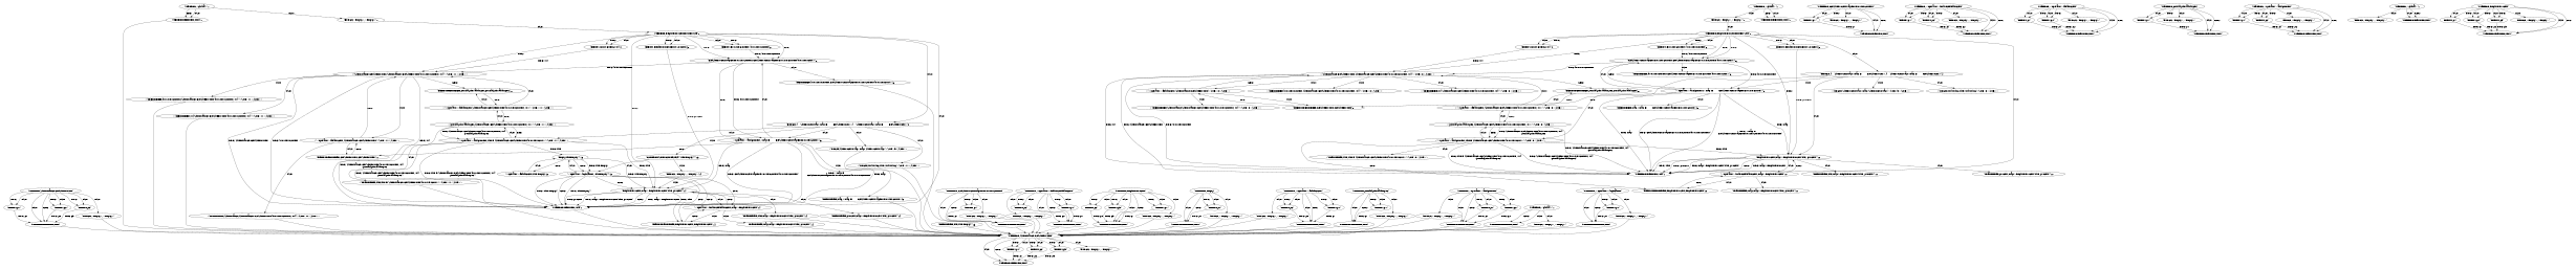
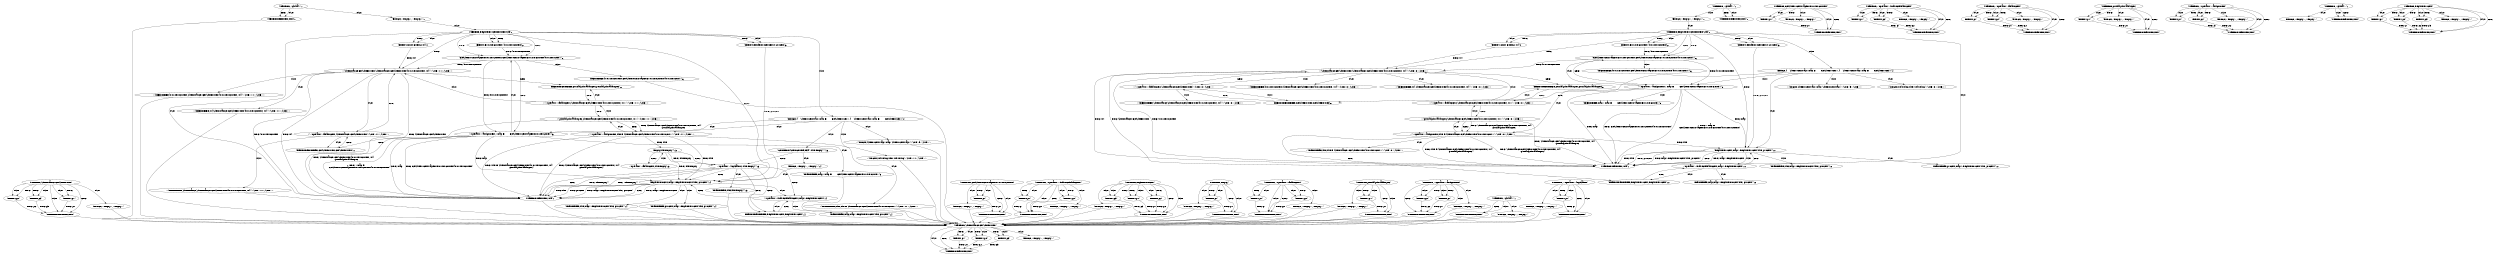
  digraph {
    n1 [label=<(METHOD,SiteInstance.GetSiteForURL)>]
    n2 [label=<(PARAM,p1)>]
    n3 [label=<(PARAM,p2)>]
    n4 [label=<(PARAM,p3)>]
    n5 [label=<(BLOCK,&lt;empty&gt;,&lt;empty&gt;)>]
    n6 [label=<(METHOD_RETURN,ANY)>]
    n7 [label=<(METHOD,&lt;global&gt;)<SUB>1</SUB>>]
    n8 [label=<(BLOCK,&lt;empty&gt;,&lt;empty&gt;)<SUB>1</SUB>>]
    n9 [label=<(METHOD_RETURN,ANY)<SUB>1</SUB>>]
    n10 [label=<(METHOD,RegisterProcessHostForSite)<SUB>1</SUB>>]
    n11 [label=<(PARAM,BrowserContext* browser_context)<SUB>2</SUB>>]
    n12 [label=<(PARAM,RenderProcessHost* process)<SUB>3</SUB>>]
    n13 [label=<(PARAM,const GURL&amp; url)<SUB>4</SUB>>]
    n14 [label=<(BLOCK,{    SiteProcessMap* map =        GetSiteProces...,{    SiteProcessMap* map =        GetSiteProces...)<SUB>4</SUB>>]
    n15 [label=<(GetSiteProcessMapForBrowserContext,GetSiteProcessMapForBrowserContext(browser_cont...)<SUB>6</SUB>>]
    n16 [label="<(SiteInstance.GetSiteForURL,SiteInstance::GetSiteForURL(browser_context, url))<SUB>8</SUB>>"]
    n17 [label=<(RegisterProcess,map-&gt;RegisterProcess(site, process))<SUB>10</SUB>>]
    n18 [label=<(METHOD_RETURN,void)<SUB>1</SUB>>]
    n19 [label="<(LOCAL,SiteProcessMap* map: SiteProcessMap*)<SUB>5</SUB>>"]
    n20 [label=<(&lt;operator&gt;.assignment,* map =        GetSiteProcessMapForBrowserConte...)<SUB>5</SUB>>]
    n21 [label="<(LOCAL,std.string site: std.string)<SUB>8</SUB>>"]
    n22 [label="<(&lt;operator&gt;.assignment,site = SiteInstance::GetSiteForURL(browser_cont...)<SUB>8</SUB>>"]
    n23 [label=<(IDENTIFIER,browser_context,GetSiteProcessMapForBrowserContext(browser_cont...)<SUB>6</SUB>>]
    n24 [label=<(FIELD_IDENTIFIER,possibly_invalid_spec,possibly_invalid_spec)<SUB>8</SUB>>]
    n25 [label="<(&lt;operator&gt;.fieldAccess,SiteInstance::GetSiteForURL)<SUB>8</SUB>>"]
    n26 [label="<(IDENTIFIER,browser_context,SiteInstance::GetSiteForURL(browser_context, url))<SUB>8</SUB>>"]
    n27 [label="<(IDENTIFIER,url,SiteInstance::GetSiteForURL(browser_context, url))<SUB>8</SUB>>"]
    n28 [label=<(&lt;operator&gt;.indirectFieldAccess,map-&gt;RegisterProcess)<SUB>10</SUB>>]
    n29 [label=<(IDENTIFIER,site,map-&gt;RegisterProcess(site, process))<SUB>10</SUB>>]
    n30 [label=<(IDENTIFIER,process,map-&gt;RegisterProcess(site, process))<SUB>10</SUB>>]
    n31 [label=<(IDENTIFIER,map,* map =        GetSiteProcessMapForBrowserConte...)<SUB>5</SUB>>]
    n32 [label=<(FIELD_IDENTIFIER,GetSiteForURL,GetSiteForURL)<SUB>8</SUB>>]
    n33 [label="<(IDENTIFIER,site,site = SiteInstance::GetSiteForURL(browser_cont...)<SUB>8</SUB>>"]
    n34 [label="<(possibly_invalid_spec,SiteInstance::GetSiteForURL(browser_context, ur...)<SUB>8</SUB>>"]
    n35 [label=<(FIELD_IDENTIFIER,RegisterProcess,RegisterProcess)<SUB>10</SUB>>]
    n36 [label="<(&lt;operator&gt;.fieldAccess,SiteInstance::GetSiteForURL(browser_context, ur...)<SUB>8</SUB>>"]
    n37 [label="<(IDENTIFIER,SiteInstance,SiteInstance::GetSiteForURL(browser_context, url))<SUB>8</SUB>>"]
    n38 [label=<(IDENTIFIER,map,map-&gt;RegisterProcess(site, process))<SUB>10</SUB>>]
    n39 [label=<(METHOD,GetSiteProcessMapForBrowserContext)>]
    n40 [label=<(PARAM,p1)>]
    n41 [label=<(BLOCK,&lt;empty&gt;,&lt;empty&gt;)>]
    n42 [label=<(METHOD_RETURN,ANY)>]
    n43 [label=<(METHOD,&lt;operator&gt;.indirectFieldAccess)>]
    n44 [label=<(PARAM,p1)>]
    n45 [label=<(PARAM,p2)>]
    n46 [label=<(BLOCK,&lt;empty&gt;,&lt;empty&gt;)>]
    n47 [label=<(METHOD_RETURN,ANY)>]
    n48 [label=<(METHOD,&lt;operator&gt;.fieldAccess)>]
    n49 [label=<(PARAM,p1)>]
    n50 [label=<(PARAM,p2)>]
    n51 [label=<(BLOCK,&lt;empty&gt;,&lt;empty&gt;)>]
    n52 [label=<(METHOD_RETURN,ANY)>]
    n53 [label=<(METHOD,possibly_invalid_spec)>]
    n54 [label=<(PARAM,p1)>]
    n55 [label=<(BLOCK,&lt;empty&gt;,&lt;empty&gt;)>]
    n56 [label=<(METHOD_RETURN,ANY)>]
    n57 [label=<(METHOD,&lt;operator&gt;.assignment)>]
    n58 [label=<(PARAM,p1)>]
    n59 [label=<(PARAM,p2)>]
    n60 [label=<(BLOCK,&lt;empty&gt;,&lt;empty&gt;)>]
    n61 [label=<(METHOD_RETURN,ANY)>]
    n62 [label=<(METHOD,&lt;global&gt;)<SUB>1</SUB>>]
    n63 [label=<(BLOCK,&lt;empty&gt;,&lt;empty&gt;)>]
    n64 [label=<(METHOD_RETURN,ANY)>]
    n65 [label=<(METHOD,RegisterProcess)>]
    n66 [label=<(PARAM,p1)>]
    n67 [label=<(PARAM,p2)>]
    n68 [label=<(PARAM,p3)>]
    n69 [label=<(BLOCK,&lt;empty&gt;,&lt;empty&gt;)>]
    n70 [label=<(METHOD_RETURN,ANY)>]
    n71 [label=<(METHOD,SiteInstance.GetSiteForURL)>]
    n72 [label=<(PARAM,p1)>]
    n73 [label=<(PARAM,p2)>]
    n74 [label=<(PARAM,p3)>]
    n75 [label=<(BLOCK,&lt;empty&gt;,&lt;empty&gt;)>]
    n76 [label=<(METHOD_RETURN,ANY)>]
    n77 [label=<(METHOD,&lt;global&gt;)<SUB>1</SUB>>]
    n78 [label=<(BLOCK,&lt;empty&gt;,&lt;empty&gt;)<SUB>1</SUB>>]
    n79 [label=<(METHOD_RETURN,ANY)<SUB>1</SUB>>]
    n80 [label=<(METHOD,RegisterProcessHostForSite)<SUB>1</SUB>>]
    n81 [label=<(PARAM,BrowserContext* browser_context)<SUB>2</SUB>>]
    n82 [label=<(PARAM,RenderProcessHost* process)<SUB>3</SUB>>]
    n83 [label=<(PARAM,const GURL&amp; url)<SUB>4</SUB>>]
    n84 [label=<(BLOCK,{    SiteProcessMap* map =        GetSiteProces...,{    SiteProcessMap* map =        GetSiteProces...)<SUB>4</SUB>>]
    n85 [label=<(GetSiteProcessMapForBrowserContext,GetSiteProcessMapForBrowserContext(browser_cont...)<SUB>6</SUB>>]
    n86 [label="<(SiteInstance.GetSiteForURL,SiteInstance::GetSiteForURL(browser_context, url))<SUB>11</SUB>>"]
    n87 [label=<(RegisterProcess,map-&gt;RegisterProcess(site, process))<SUB>14</SUB>>]
    n88 [label=<(METHOD_RETURN,void)<SUB>1</SUB>>]
    n89 [label="<(LOCAL,SiteProcessMap* map: SiteProcessMap*)<SUB>5</SUB>>"]
    n90 [label=<(&lt;operator&gt;.assignment,* map =        GetSiteProcessMapForBrowserConte...)<SUB>5</SUB>>]
    n91 [label="<(LOCAL,std.string site: std.string)<SUB>11</SUB>>"]
    n92 [label="<(&lt;operator&gt;.assignment,site = SiteInstance::GetSiteForURL(browser_cont...)<SUB>11</SUB>>"]
    n93 [label=<(CONTROL_STRUCTURE,IF,if (!site.empty()))<SUB>13</SUB>>]
    n94 [label=<(IDENTIFIER,browser_context,GetSiteProcessMapForBrowserContext(browser_cont...)<SUB>6</SUB>>]
    n95 [label=<(FIELD_IDENTIFIER,possibly_invalid_spec,possibly_invalid_spec)<SUB>11</SUB>>]
    n96 [label="<(&lt;operator&gt;.fieldAccess,SiteInstance::GetSiteForURL)<SUB>11</SUB>>"]
    n97 [label="<(IDENTIFIER,browser_context,SiteInstance::GetSiteForURL(browser_context, url))<SUB>11</SUB>>"]
    n98 [label="<(IDENTIFIER,url,SiteInstance::GetSiteForURL(browser_context, url))<SUB>11</SUB>>"]
    n99 [label=<(&lt;operator&gt;.indirectFieldAccess,map-&gt;RegisterProcess)<SUB>14</SUB>>]
    n100 [label=<(IDENTIFIER,site,map-&gt;RegisterProcess(site, process))<SUB>14</SUB>>]
    n101 [label=<(IDENTIFIER,process,map-&gt;RegisterProcess(site, process))<SUB>14</SUB>>]
    n102 [label=<(IDENTIFIER,map,* map =        GetSiteProcessMapForBrowserConte...)<SUB>5</SUB>>]
    n103 [label=<(FIELD_IDENTIFIER,GetSiteForURL,GetSiteForURL)<SUB>11</SUB>>]
    n104 [label="<(IDENTIFIER,site,site = SiteInstance::GetSiteForURL(browser_cont...)<SUB>11</SUB>>"]
    n105 [label="<(possibly_invalid_spec,SiteInstance::GetSiteForURL(browser_context, ur...)<SUB>11</SUB>>"]
    n106 [label=<(empty,site.empty())<SUB>13</SUB>>]
    n107 [label=<(&lt;operator&gt;.logicalNot,!site.empty())<SUB>13</SUB>>]
    n108 [label=<(BLOCK,&lt;empty&gt;,&lt;empty&gt;)<SUB>14</SUB>>]
    n109 [label="<(&lt;operator&gt;.fieldAccess,SiteInstance::GetSiteForURL(browser_context, ur...)<SUB>11</SUB>>"]
    n110 [label=<(&lt;operator&gt;.fieldAccess,site.empty)<SUB>13</SUB>>]
    n111 [label="<(IDENTIFIER,SiteInstance,SiteInstance::GetSiteForURL(browser_context, url))<SUB>11</SUB>>"]
    n112 [label=<(FIELD_IDENTIFIER,RegisterProcess,RegisterProcess)<SUB>14</SUB>>]
    n113 [label=<(IDENTIFIER,map,map-&gt;RegisterProcess(site, process))<SUB>14</SUB>>]
    n114 [label=<(IDENTIFIER,site,site.empty())<SUB>13</SUB>>]
    n115 [label=<(METHOD,GetSiteProcessMapForBrowserContext)>]
    n116 [label=<(PARAM,p1)>]
    n117 [label=<(BLOCK,&lt;empty&gt;,&lt;empty&gt;)>]
    n118 [label=<(METHOD_RETURN,ANY)>]
    n119 [label=<(METHOD,&lt;operator&gt;.indirectFieldAccess)>]
    n120 [label=<(PARAM,p1)>]
    n121 [label=<(PARAM,p2)>]
    n122 [label=<(BLOCK,&lt;empty&gt;,&lt;empty&gt;)>]
    n123 [label=<(METHOD_RETURN,ANY)>]
    n124 [label=<(METHOD,RegisterProcess)>]
    n125 [label=<(PARAM,p1)>]
    n126 [label=<(PARAM,p2)>]
    n127 [label=<(PARAM,p3)>]
    n128 [label=<(BLOCK,&lt;empty&gt;,&lt;empty&gt;)>]
    n129 [label=<(METHOD_RETURN,ANY)>]
    n130 [label=<(METHOD,empty)>]
    n131 [label=<(PARAM,p1)>]
    n132 [label=<(BLOCK,&lt;empty&gt;,&lt;empty&gt;)>]
    n133 [label=<(METHOD_RETURN,ANY)>]
    n134 [label=<(METHOD,&lt;operator&gt;.fieldAccess)>]
    n135 [label=<(PARAM,p1)>]
    n136 [label=<(PARAM,p2)>]
    n137 [label=<(BLOCK,&lt;empty&gt;,&lt;empty&gt;)>]
    n138 [label=<(METHOD_RETURN,ANY)>]
    n139 [label=<(METHOD,possibly_invalid_spec)>]
    n140 [label=<(PARAM,p1)>]
    n141 [label=<(BLOCK,&lt;empty&gt;,&lt;empty&gt;)>]
    n142 [label=<(METHOD_RETURN,ANY)>]
    n143 [label=<(METHOD,&lt;operator&gt;.assignment)>]
    n144 [label=<(PARAM,p1)>]
    n145 [label=<(PARAM,p2)>]
    n146 [label=<(BLOCK,&lt;empty&gt;,&lt;empty&gt;)>]
    n147 [label=<(METHOD_RETURN,ANY)>]
    n148 [label=<(METHOD,&lt;global&gt;)<SUB>1</SUB>>]
    n149 [label=<(BLOCK,&lt;empty&gt;,&lt;empty&gt;)>]
    n150 [label=<(METHOD_RETURN,ANY)>]
    n151 [label=<(METHOD,&lt;operator&gt;.logicalNot)>]
    n152 [label=<(PARAM,p1)>]
    n153 [label=<(BLOCK,&lt;empty&gt;,&lt;empty&gt;)>]
    n154 [label=<(METHOD_RETURN,ANY)>]
    n1 -> n2 [label="AST: "]
    n1 -> n2 [label="DDG: "]
    n1 -> n3 [label="AST: "]
    n1 -> n3 [label="DDG: "]
    n1 -> n4 [label="AST: "]
    n1 -> n4 [label="DDG: "]
    n1 -> n5 [label="AST: "]
    n1 -> n6 [label="AST: "]
    n1 -> n6 [label="CFG: "]
    n2 -> n6 [label="DDG: p1"]
    n3 -> n6 [label="DDG: p2"]
    n4 -> n6 [label="DDG: p3"]
    n7 -> n8 [label="AST: "]
    n7 -> n9 [label="AST: "]
    n7 -> n9 [label="CFG: "]
    n8 -> n10 [label="AST: "]
    n10 -> n11 [label="AST: "]
    n10 -> n11 [label="DDG: "]
    n10 -> n12 [label="AST: "]
    n10 -> n12 [label="DDG: "]
    n10 -> n13 [label="AST: "]
    n10 -> n13 [label="DDG: "]
    n10 -> n14 [label="AST: "]
    n10 -> n15 [label="CFG: "]
    n10 -> n15 [label="DDG: "]
    n10 -> n16 [label="DDG: "]
    n10 -> n17 [label="DDG: "]
    n10 -> n18 [label="AST: "]
    n11 -> n15 [label="DDG: browser_context"]
    n12 -> n17 [label="DDG: process"]
    n13 -> n16 [label="DDG: url"]
    n14 -> n17 [label="AST: "]
    n14 -> n19 [label="AST: "]
    n14 -> n20 [label="AST: "]
    n14 -> n21 [label="AST: "]
    n14 -> n22 [label="AST: "]
    n15 -> n16 [label="DDG: browser_context"]
    n15 -> n20 [label="CFG: "]
    n15 -> n20 [label="DDG: browser_context"]
    n15 -> n23 [label="AST: "]
    n16 -> n18 [label="DDG: SiteInstance::GetSiteForURL"]
    n16 -> n18 [label="DDG: browser_context"]
    n16 -> n18 [label="DDG: url"]
    n16 -> n24 [label="CFG: "]
    n16 -> n25 [label="AST: "]
    n16 -> n26 [label="AST: "]
    n16 -> n27 [label="AST: "]
    n17 -> n18 [label="CFG: "]
    n17 -> n18 [label="DDG: map-&gt;RegisterProcess"]
    n17 -> n18 [label="DDG: site"]
    n17 -> n18 [label="DDG: process"]
    n17 -> n18 [label="DDG: map-&gt;RegisterProcess(site, process)"]
    n17 -> n28 [label="AST: "]
    n17 -> n29 [label="AST: "]
    n17 -> n30 [label="AST: "]
    n20 -> n15 [label="AST: "]
    n20 -> n17 [label="DDG: map"]
    n20 -> n18 [label="DDG: map"]
    n20 -> n18 [label="DDG: GetSiteProcessMapForBrowserContext(browser_context)"]
    n20 -> n18 [label="DDG: * map =\n       GetSiteProcessMapForBrowserContext(browser_context)"]
    n20 -> n31 [label="AST: "]
    n20 -> n32 [label="CFG: "]
    n22 -> n17 [label="DDG: site"]
    n22 -> n18 [label="DDG: SiteInstance::GetSiteForURL(browser_context, url)\n       .possibly_invalid_spec()"]
    n22 -> n18 [label="DDG: site = SiteInstance::GetSiteForURL(browser_context, url)\n       .possibly_invalid_spec()"]
    n22 -> n33 [label="AST: "]
    n22 -> n34 [label="AST: "]
    n22 -> n35 [label="CFG: "]
    n24 -> n36 [label="CFG: "]
    n25 -> n16 [label="CFG: "]
    n25 -> n32 [label="AST: "]
    n25 -> n37 [label="AST: "]
    n28 -> n17 [label="CFG: "]
    n28 -> n35 [label="AST: "]
    n28 -> n38 [label="AST: "]
    n32 -> n25 [label="CFG: "]
    n34 -> n18 [label="DDG: SiteInstance::GetSiteForURL(browser_context, url)\n       .possibly_invalid_spec"]
    n34 -> n22 [label="CFG: "]
    n34 -> n22 [label="DDG: SiteInstance::GetSiteForURL(browser_context, url)\n       .possibly_invalid_spec"]
    n34 -> n36 [label="AST: "]
    n35 -> n28 [label="CFG: "]
    n36 -> n16 [label="AST: "]
    n36 -> n24 [label="AST: "]
    n36 -> n34 [label="CFG: "]
    n39 -> n40 [label="AST: "]
    n39 -> n40 [label="DDG: "]
    n39 -> n41 [label="AST: "]
    n39 -> n42 [label="AST: "]
    n39 -> n42 [label="CFG: "]
    n40 -> n42 [label="DDG: p1"]
    n43 -> n44 [label="AST: "]
    n43 -> n44 [label="DDG: "]
    n43 -> n45 [label="AST: "]
    n43 -> n45 [label="DDG: "]
    n43 -> n46 [label="AST: "]
    n43 -> n47 [label="AST: "]
    n43 -> n47 [label="CFG: "]
    n44 -> n47 [label="DDG: p1"]
    n45 -> n47 [label="DDG: p2"]
    n48 -> n49 [label="AST: "]
    n48 -> n49 [label="DDG: "]
    n48 -> n50 [label="AST: "]
    n48 -> n50 [label="DDG: "]
    n48 -> n51 [label="AST: "]
    n48 -> n52 [label="AST: "]
    n48 -> n52 [label="CFG: "]
    n49 -> n52 [label="DDG: p1"]
    n50 -> n52 [label="DDG: p2"]
    n53 -> n54 [label="AST: "]
    n53 -> n54 [label="DDG: "]
    n53 -> n55 [label="AST: "]
    n53 -> n56 [label="AST: "]
    n53 -> n56 [label="CFG: "]
    n54 -> n56 [label="DDG: p1"]
    n57 -> n58 [label="AST: "]
    n57 -> n58 [label="DDG: "]
    n57 -> n59 [label="AST: "]
    n57 -> n59 [label="DDG: "]
    n57 -> n60 [label="AST: "]
    n57 -> n61 [label="AST: "]
    n57 -> n61 [label="CFG: "]
    n58 -> n61 [label="DDG: p1"]
    n59 -> n61 [label="DDG: p2"]
    n62 -> n63 [label="AST: "]
    n62 -> n64 [label="AST: "]
    n62 -> n64 [label="CFG: "]
    n65 -> n66 [label="AST: "]
    n65 -> n66 [label="DDG: "]
    n65 -> n67 [label="AST: "]
    n65 -> n67 [label="DDG: "]
    n65 -> n68 [label="AST: "]
    n65 -> n68 [label="DDG: "]
    n65 -> n69 [label="AST: "]
    n65 -> n70 [label="AST: "]
    n65 -> n70 [label="CFG: "]
    n66 -> n70 [label="DDG: p1"]
    n67 -> n70 [label="DDG: p2"]
    n68 -> n70 [label="DDG: p3"]
    n71 -> n72 [label="AST: "]
    n71 -> n72 [label="DDG: "]
    n71 -> n73 [label="AST: "]
    n71 -> n73 [label="DDG: "]
    n71 -> n74 [label="AST: "]
    n71 -> n74 [label="DDG: "]
    n71 -> n75 [label="AST: "]
    n71 -> n76 [label="AST: "]
    n71 -> n76 [label="CFG: "]
    n72 -> n76 [label="DDG: p1"]
    n73 -> n76 [label="DDG: p2"]
    n74 -> n76 [label="DDG: p3"]
    n75 -> n1
    n76 -> n1
    n77 -> n78 [label="AST: "]
    n77 -> n79 [label="AST: "]
    n77 -> n79 [label="CFG: "]
    n78 -> n80 [label="AST: "]
    n79 -> n1
    n80 -> n81 [label="AST: "]
    n80 -> n81 [label="DDG: "]
    n80 -> n82 [label="AST: "]
    n80 -> n82 [label="DDG: "]
    n80 -> n83 [label="AST: "]
    n80 -> n83 [label="DDG: "]
    n80 -> n84 [label="AST: "]
    n80 -> n85 [label="CFG: "]
    n80 -> n85 [label="DDG: "]
    n80 -> n86 [label="DDG: "]
    n80 -> n87 [label="DDG: "]
    n80 -> n88 [label="AST: "]
    n81 -> n85 [label="DDG: browser_context"]
    n82 -> n87 [label="DDG: process"]
    n83 -> n86 [label="DDG: url"]
    n84 -> n89 [label="AST: "]
    n84 -> n90 [label="AST: "]
    n84 -> n91 [label="AST: "]
    n84 -> n92 [label="AST: "]
    n84 -> n93 [label="AST: "]
    n85 -> n86 [label="DDG: browser_context"]
    n85 -> n90 [label="CFG: "]
    n85 -> n90 [label="DDG: browser_context"]
    n85 -> n94 [label="AST: "]
    n86 -> n88 [label="DDG: SiteInstance::GetSiteForURL"]
    n86 -> n88 [label="DDG: browser_context"]
    n86 -> n88 [label="DDG: url"]
    n86 -> n95 [label="CFG: "]
    n86 -> n96 [label="AST: "]
    n86 -> n97 [label="AST: "]
    n86 -> n98 [label="AST: "]
    n87 -> n88 [label="CFG: "]
    n87 -> n88 [label="DDG: map-&gt;RegisterProcess"]
    n87 -> n88 [label="DDG: site"]
    n87 -> n88 [label="DDG: process"]
    n87 -> n88 [label="DDG: map-&gt;RegisterProcess(site, process)"]
    n87 -> n99 [label="AST: "]
    n87 -> n100 [label="AST: "]
    n87 -> n101 [label="AST: "]
    n88 -> n1
    n89 -> n1
    n90 -> n85 [label="AST: "]
    n90 -> n87 [label="DDG: map"]
    n90 -> n88 [label="DDG: map"]
    n90 -> n88 [label="DDG: GetSiteProcessMapForBrowserContext(browser_context)"]
    n90 -> n88 [label="DDG: * map =\n       GetSiteProcessMapForBrowserContext(browser_context)"]
    n90 -> n102 [label="AST: "]
    n90 -> n103 [label="CFG: "]
    n91 -> n1
    n92 -> n87 [label="DDG: site"]
    n92 -> n88 [label="DDG: SiteInstance::GetSiteForURL(browser_context, url)\n       .possibly_invalid_spec()"]
    n92 -> n88 [label="DDG: site = SiteInstance::GetSiteForURL(browser_context, url)\n       .possibly_invalid_spec()"]
    n92 -> n104 [label="AST: "]
    n92 -> n105 [label="AST: "]
    n92 -> n106 [label="DDG: site"]
-   n93 -> n107 [label="AST: "]
+   n93 -> n107 [label="CDG: "]
    n93 -> n108 [label="AST: "]
    n94 -> n1
    n95 -> n109 [label="CFG: "]
    n96 -> n86 [label="CFG: "]
    n96 -> n103 [label="AST: "]
    n96 -> n111 [label="AST: "]
    n97 -> n1
    n98 -> n1
    n99 -> n87 [label="CFG: "]
    n99 -> n112 [label="AST: "]
    n99 -> n113 [label="AST: "]
    n100 -> n1
    n101 -> n1
    n102 -> n1
    n103 -> n96 [label="CFG: "]
    n104 -> n1
    n105 -> n88 [label="DDG: SiteInstance::GetSiteForURL(browser_context, url)\n       .possibly_invalid_spec"]
    n105 -> n92 [label="CFG: "]
    n105 -> n92 [label="DDG: SiteInstance::GetSiteForURL(browser_context, url)\n       .possibly_invalid_spec"]
    n105 -> n109 [label="AST: "]
    n106 -> n87 [label="DDG: site.empty"]
    n106 -> n107 [label="CFG: "]
    n106 -> n107 [label="DDG: site.empty"]
    n106 -> n110 [label="CFG: "]
    n107 -> n87 [label="CDG: "]
    n107 -> n88 [label="CFG: "]
    n107 -> n88 [label="DDG: site.empty()"]
    n107 -> n88 [label="DDG: !site.empty()"]
    n107 -> n99 [label="CDG: "]
-   n107 -> n106 [label="AST: "]
+   n107 -> n114 [label="AST: "]
    n107 -> n112 [label="CFG: "]
    n107 -> n112 [label="CDG: "]
    n108 -> n87 [label="AST: "]
    n109 -> n86 [label="AST: "]
    n109 -> n95 [label="AST: "]
    n109 -> n105 [label="CFG: "]
    n110 -> n106 [label="AST: "]
    n111 -> n1
    n112 -> n99 [label="CFG: "]
    n113 -> n1
    n114 -> n1
    n115 -> n116 [label="AST: "]
    n115 -> n116 [label="DDG: "]
    n115 -> n117 [label="AST: "]
    n115 -> n118 [label="AST: "]
    n115 -> n118 [label="CFG: "]
    n116 -> n118 [label="DDG: p1"]
    n117 -> n1
    n118 -> n1
    n119 -> n120 [label="AST: "]
    n119 -> n120 [label="DDG: "]
    n119 -> n121 [label="AST: "]
    n119 -> n121 [label="DDG: "]
    n119 -> n122 [label="AST: "]
    n119 -> n123 [label="AST: "]
    n119 -> n123 [label="CFG: "]
    n120 -> n123 [label="DDG: p1"]
    n121 -> n123 [label="DDG: p2"]
    n122 -> n1
    n123 -> n1
    n124 -> n125 [label="AST: "]
    n124 -> n125 [label="DDG: "]
    n124 -> n126 [label="AST: "]
    n124 -> n126 [label="DDG: "]
    n124 -> n127 [label="AST: "]
    n124 -> n127 [label="DDG: "]
    n124 -> n128 [label="AST: "]
    n124 -> n129 [label="AST: "]
    n124 -> n129 [label="CFG: "]
    n125 -> n129 [label="DDG: p1"]
    n126 -> n129 [label="DDG: p2"]
    n127 -> n129 [label="DDG: p3"]
    n128 -> n1
    n129 -> n1
    n130 -> n131 [label="AST: "]
    n130 -> n131 [label="DDG: "]
    n130 -> n132 [label="AST: "]
    n130 -> n133 [label="AST: "]
    n130 -> n133 [label="CFG: "]
    n131 -> n133 [label="DDG: p1"]
    n132 -> n1
    n133 -> n1
    n134 -> n135 [label="AST: "]
    n134 -> n135 [label="DDG: "]
    n134 -> n136 [label="AST: "]
    n134 -> n136 [label="DDG: "]
    n134 -> n137 [label="AST: "]
    n134 -> n138 [label="AST: "]
    n134 -> n138 [label="CFG: "]
    n135 -> n138 [label="DDG: p1"]
    n136 -> n138 [label="DDG: p2"]
    n137 -> n1
    n138 -> n1
    n139 -> n140 [label="AST: "]
    n139 -> n140 [label="DDG: "]
    n139 -> n141 [label="AST: "]
    n139 -> n142 [label="AST: "]
    n139 -> n142 [label="CFG: "]
    n140 -> n142 [label="DDG: p1"]
    n141 -> n1
    n142 -> n1
    n143 -> n144 [label="AST: "]
    n143 -> n144 [label="DDG: "]
    n143 -> n145 [label="AST: "]
    n143 -> n145 [label="DDG: "]
    n143 -> n146 [label="AST: "]
    n143 -> n147 [label="AST: "]
    n143 -> n147 [label="CFG: "]
    n144 -> n147 [label="DDG: p1"]
    n145 -> n147 [label="DDG: p2"]
    n146 -> n1
    n147 -> n1
    n148 -> n149 [label="AST: "]
    n148 -> n150 [label="AST: "]
    n148 -> n150 [label="CFG: "]
    n149 -> n1
    n150 -> n1
    n151 -> n152 [label="AST: "]
    n151 -> n152 [label="DDG: "]
    n151 -> n153 [label="AST: "]
    n151 -> n154 [label="AST: "]
    n151 -> n154 [label="CFG: "]
    n152 -> n154 [label="DDG: p1"]
    n153 -> n1
    n154 -> n1
  }
